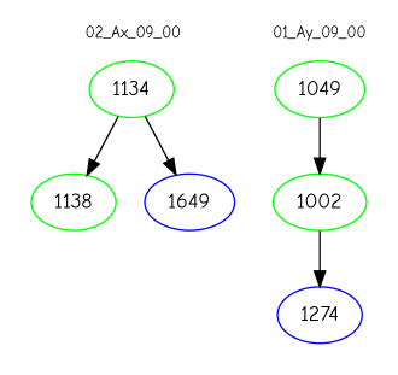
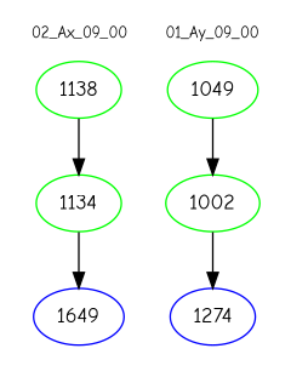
  digraph {
    fontname="Comic Neue"
    node [color=green fontname="Comic Neue"]
    edge [color=black fontname="Comic Neue"]
    n1 [label=1138]
    n2 [label=1134]
    n3 [color=blue label=1649]
    n4 [label=1049]
    n5 [label=1002]
    n6 [color=blue label=1274]
    subgraph cluster_1 {
      color=white
      fontsize=10
      label="02_Ax_09_00"
      n1
      n2
      n3
    }
    subgraph cluster_2 {
      color=white
      fontsize=10
      label="01_Ay_09_00"
      n4
      n5
      n6
    }
-   n2 -> n1
+   n1 -> n2
    n2 -> n3
    n4 -> n5
    n5 -> n6
  }
